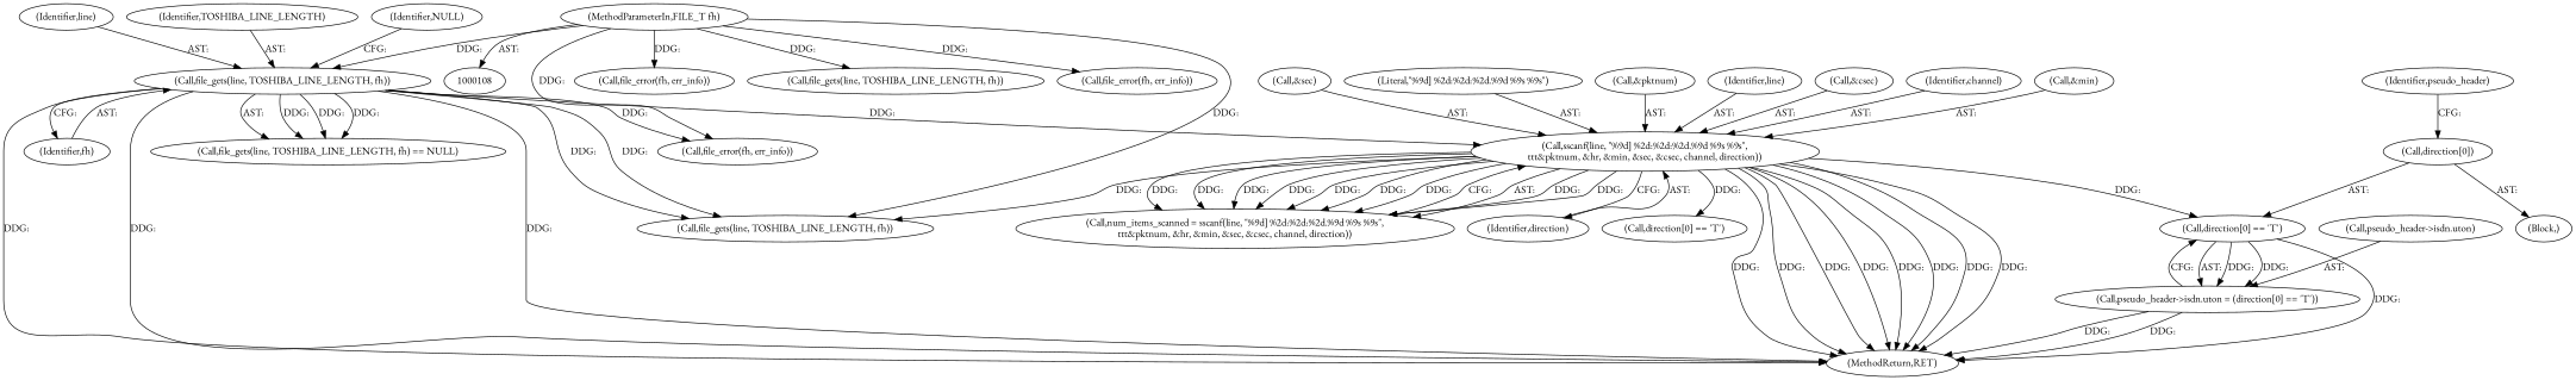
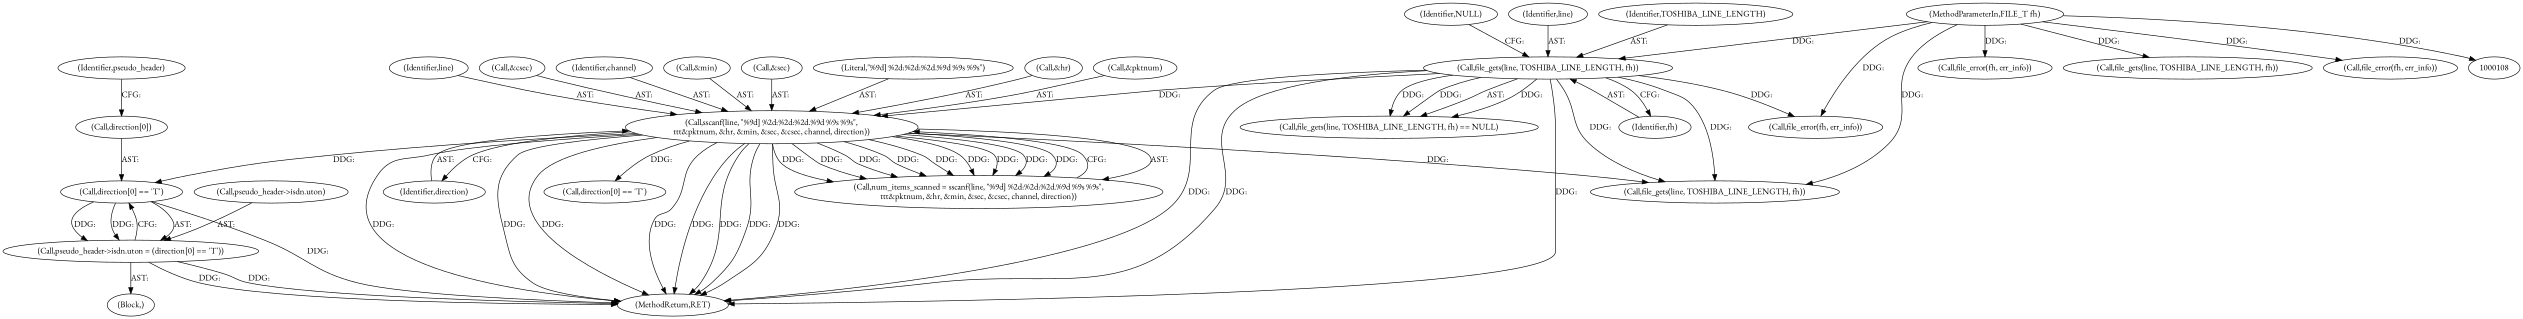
  digraph {
    fontname="EB Garamond"
    node [fontname="EB Garamond"]
    edge [fontname="EB Garamond"]
    n1 [label="(Call,direction[0] == 'T')"]
    n2 [label="(Call,pseudo_header->isdn.uton = (direction[0] == 'T'))"]
    n3 [label="(MethodReturn,RET)"]
    n4 [label="(Block,)"]
    n5 [label="(Call,sscanf(line, \"%9d] %2d:%2d:%2d.%9d %9s %9s\",\n\t\t\t&pktnum, &hr, &min, &sec, &csec, channel, direction))"]
    n6 [label="(Call,num_items_scanned = sscanf(line, \"%9d] %2d:%2d:%2d.%9d %9s %9s\",\n\t\t\t&pktnum, &hr, &min, &sec, &csec, channel, direction))"]
    n7 [label="(Identifier,direction)"]
    n8 [label="(Call,file_gets(line, TOSHIBA_LINE_LENGTH, fh))"]
    n9 [label="(Call,direction[0] == 'T')"]
    n10 [label="(Call,file_gets(line, TOSHIBA_LINE_LENGTH, fh))"]
    n11 [label="(Identifier,fh)"]
    n12 [label="(Call,file_error(fh, err_info))"]
    n13 [label="(Call,file_gets(line, TOSHIBA_LINE_LENGTH, fh) == NULL)"]
    n14 [label="(MethodParameterIn,FILE_T fh)"]
    n15 [label="(Call,file_error(fh, err_info))"]
    n16 [label="(Call,file_gets(line, TOSHIBA_LINE_LENGTH, fh))"]
    n17 [label="(Call,file_error(fh, err_info))"]
    1000108
+   n19 [label="(Call,&hr)"]
    n20 [label="(Identifier,NULL)"]
    n21 [label="(Call,&pktnum)"]
    n22 [label="(Call,pseudo_header->isdn.uton)"]
    n23 [label="(Identifier,line)"]
    n24 [label="(Call,&csec)"]
    n25 [label="(Identifier,line)"]
    n26 [label="(Identifier,channel)"]
    n27 [label="(Call,&min)"]
    n28 [label="(Identifier,TOSHIBA_LINE_LENGTH)"]
    n29 [label="(Identifier,pseudo_header)"]
    n30 [label="(Call,direction[0])"]
    n31 [label="(Call,&sec)"]
    n32 [label="(Literal,\"%9d] %2d:%2d:%2d.%9d %9s %9s\")"]
    n1 -> n2 [label="AST: "]
    n1 -> n2 [label="DDG: "]
    n1 -> n2 [label="DDG: "]
    n1 -> n3 [label="DDG: "]
    n2 -> n1 [label="CFG: "]
    n2 -> n3 [label="DDG: "]
    n2 -> n3 [label="DDG: "]
-   n30 -> n4 [label="AST: "]
+   n2 -> n4 [label="AST: "]
    n5 -> n1 [label="DDG: "]
    n5 -> n3 [label="DDG: "]
    n5 -> n3 [label="DDG: "]
    n5 -> n3 [label="DDG: "]
    n5 -> n3 [label="DDG: "]
    n5 -> n3 [label="DDG: "]
    n5 -> n3 [label="DDG: "]
    n5 -> n3 [label="DDG: "]
    n5 -> n3 [label="DDG: "]
    n5 -> n6 [label="AST: "]
    n5 -> n6 [label="DDG: "]
    n5 -> n6 [label="DDG: "]
    n5 -> n6 [label="DDG: "]
    n5 -> n6 [label="DDG: "]
    n5 -> n6 [label="DDG: "]
    n5 -> n6 [label="DDG: "]
    n5 -> n6 [label="DDG: "]
    n5 -> n6 [label="DDG: "]
    n5 -> n6 [label="DDG: "]
    n5 -> n7 [label="CFG: "]
    n5 -> n8 [label="DDG: "]
    n5 -> n9 [label="DDG: "]
    n6 -> n5 [label="CFG: "]
    n7 -> n5 [label="AST: "]
    n10 -> n3 [label="DDG: "]
    n10 -> n3 [label="DDG: "]
    n10 -> n3 [label="DDG: "]
    n10 -> n5 [label="DDG: "]
    n10 -> n8 [label="DDG: "]
    n10 -> n8 [label="DDG: "]
    n10 -> n11 [label="CFG: "]
    n10 -> n12 [label="DDG: "]
    n10 -> n13 [label="AST: "]
    n10 -> n13 [label="DDG: "]
    n10 -> n13 [label="DDG: "]
    n10 -> n13 [label="DDG: "]
    n11 -> n10 [label="AST: "]
    n14 -> n8 [label="DDG: "]
    n14 -> n10 [label="DDG: "]
    n14 -> n12 [label="DDG: "]
    n14 -> n15 [label="DDG: "]
    n14 -> n16 [label="DDG: "]
    n14 -> n17 [label="DDG: "]
-   n14 -> 1000108 [label="AST: "]
+   n14 -> 1000108 [label="DDG: "]
+   n19 -> n5 [label="AST: "]
    n20 -> n10 [label="CFG: "]
    n21 -> n5 [label="AST: "]
    n22 -> n2 [label="AST: "]
    n23 -> n5 [label="AST: "]
    n24 -> n5 [label="AST: "]
    n25 -> n10 [label="AST: "]
    n26 -> n5 [label="AST: "]
    n27 -> n5 [label="AST: "]
    n28 -> n10 [label="AST: "]
    n29 -> n30 [label="CFG: "]
    n30 -> n1 [label="AST: "]
    n31 -> n5 [label="AST: "]
    n32 -> n5 [label="AST: "]
  }
